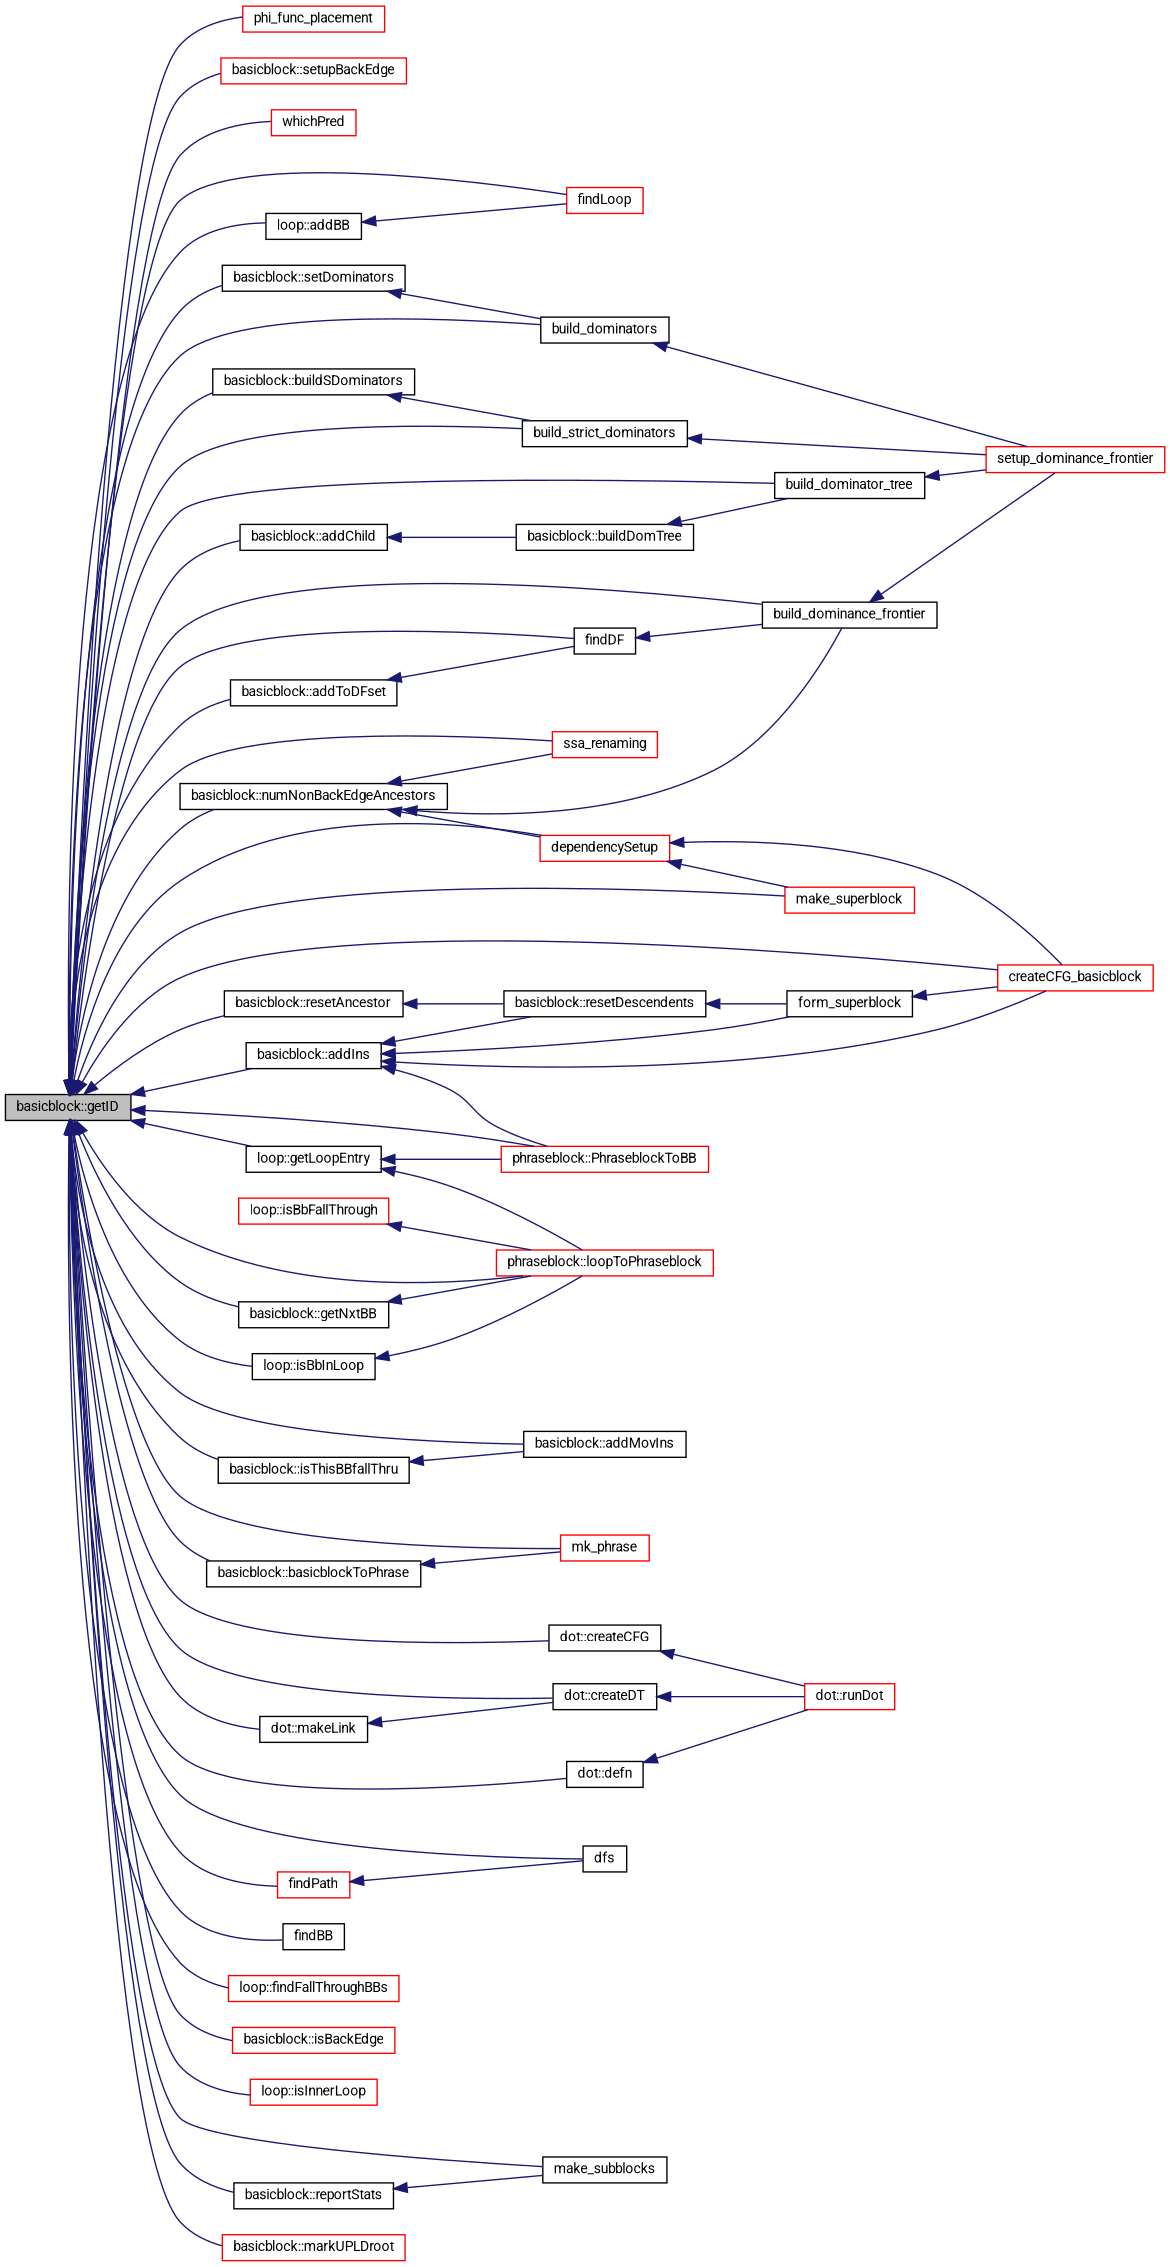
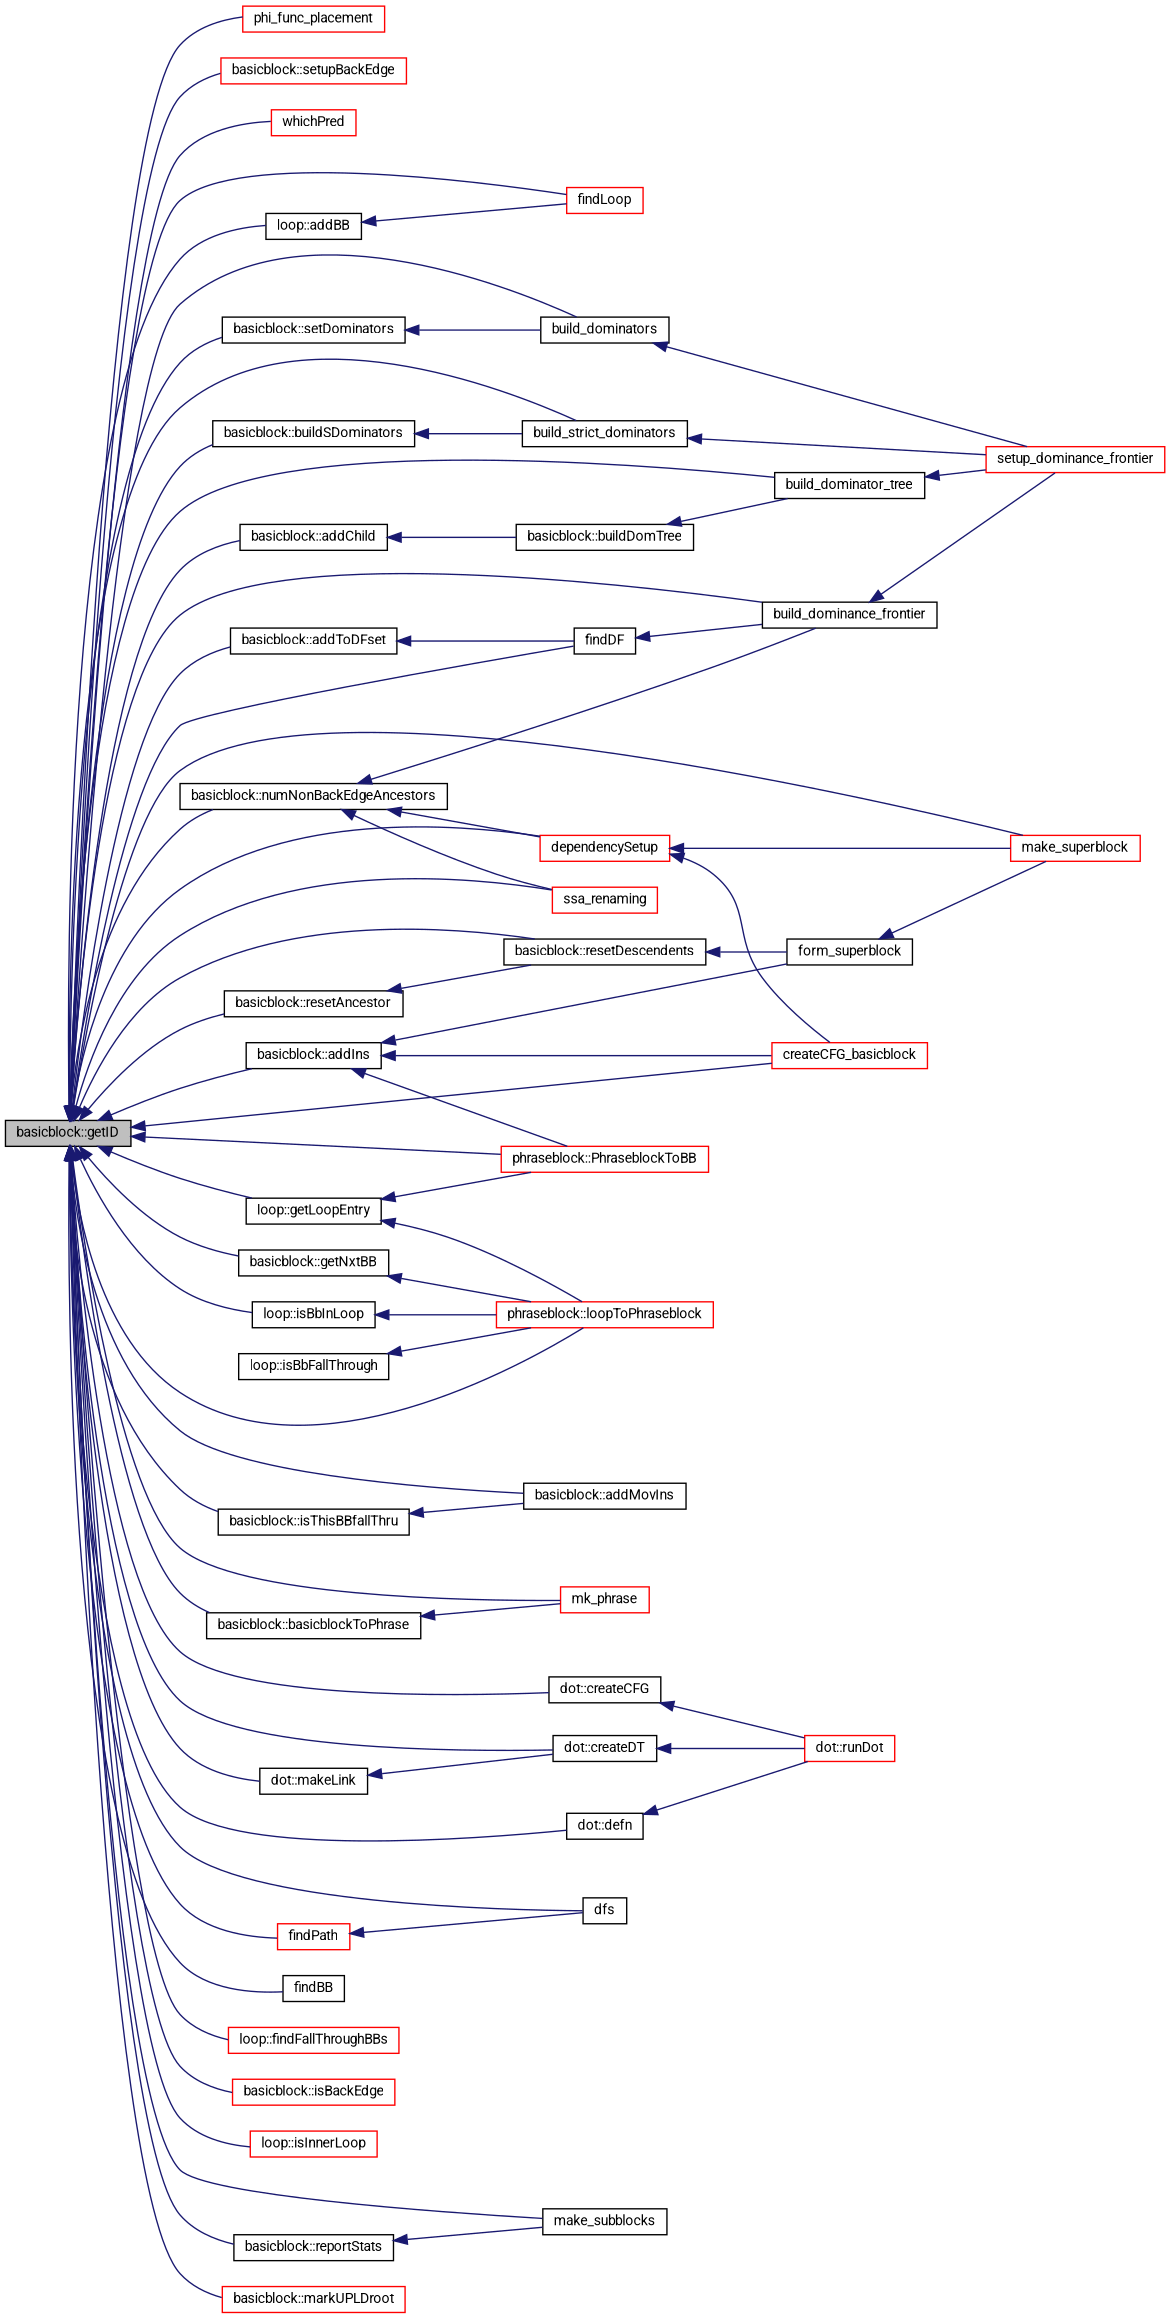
  digraph {
    fontname=Roboto
    rankdir=LR
    node [color=black fillcolor=white fontname=Roboto fontsize=10 shape=record style=filled]
    edge [color=midnightblue dir=back fontname=Roboto fontsize=10 labelfontname=Helvetica labelfontsize=10 style=solid]
    n1 [fillcolor=grey75 fontcolor=black height=0.2 label="basicblock::getID" width=0.4]
    n2 [height=0.2 label="loop::addBB" width=0.4]
    n3 [color=red height=0.2 label=findLoop width=0.4]
    n4 [height=0.2 label="basicblock::addChild" width=0.4]
    n5 [height=0.2 label=build_dominator_tree width=0.4]
    n6 [height=0.2 label="basicblock::addIns" width=0.4]
    n7 [color=red height=0.2 label=make_superblock width=0.4]
    n8 [color=red height=0.2 label=createCFG_basicblock width=0.4]
    n9 [color=red height=0.2 label="phraseblock::PhraseblockToBB" width=0.4]
    n10 [height=0.2 label="basicblock::addMovIns" width=0.4]
    n11 [height=0.2 label="basicblock::addToDFset" width=0.4]
    n12 [height=0.2 label=findDF width=0.4]
    n13 [height=0.2 label=build_dominance_frontier width=0.4]
    n14 [height=0.2 label="basicblock::basicblockToPhrase" width=0.4]
    n15 [height=0.2 label=build_dominators width=0.4]
    n16 [height=0.2 label=build_strict_dominators width=0.4]
    n17 [height=0.2 label="basicblock::buildSDominators" width=0.4]
    n18 [height=0.2 label="dot::createCFG" width=0.4]
    n19 [height=0.2 label="dot::createDT" width=0.4]
    n20 [height=0.2 label="dot::defn" width=0.4]
    n21 [color=red height=0.2 label=dependencySetup width=0.4]
    n22 [height=0.2 label=dfs width=0.4]
    n23 [height=0.2 label=findBB width=0.4]
    n24 [color=red height=0.2 label="loop::findFallThroughBBs" width=0.4]
    n25 [color=red height=0.2 label=findPath width=0.4]
    n26 [height=0.2 label="loop::getLoopEntry" width=0.4]
    n27 [color=red height=0.2 label="phraseblock::loopToPhraseblock" width=0.4]
    n28 [height=0.2 label="basicblock::getNxtBB" width=0.4]
    n29 [color=red height=0.2 label="basicblock::isBackEdge" width=0.4]
    n30 [height=0.2 label="loop::isBbInLoop" width=0.4]
    n31 [color=red height=0.2 label="loop::isInnerLoop" width=0.4]
    n32 [height=0.2 label="basicblock::isThisBBfallThru" width=0.4]
    n33 [height=0.2 label=make_subblocks width=0.4]
    n34 [height=0.2 label="dot::makeLink" width=0.4]
    n35 [color=red height=0.2 label="basicblock::markUPLDroot" width=0.4]
    n36 [height=0.2 label="basicblock::numNonBackEdgeAncestors" width=0.4]
    n37 [color=red height=0.2 label=ssa_renaming width=0.4]
    n38 [color=red height=0.2 label=phi_func_placement width=0.4]
    n39 [height=0.2 label="basicblock::reportStats" width=0.4]
    n40 [height=0.2 label="basicblock::resetAncestor" width=0.4]
    n41 [height=0.2 label="basicblock::resetDescendents" width=0.4]
    n42 [height=0.2 label="basicblock::setDominators" width=0.4]
    n43 [color=red height=0.2 label="basicblock::setupBackEdge" width=0.4]
    n44 [color=red height=0.2 label=whichPred width=0.4]
    n45 [color=red height=0.2 label=mk_phrase width=0.4]
    n46 [height=0.2 label="basicblock::buildDomTree" width=0.4]
    n47 [color=red height=0.2 label=setup_dominance_frontier width=0.4]
    n48 [height=0.2 label=form_superblock width=0.4]
    n49 [color=red height=0.2 label="dot::runDot" width=0.4]
-   n50 [color=red height=0.2 label="loop::isBbFallThrough" width=0.4]
+   n50 [height=0.2 label="loop::isBbFallThrough" width=0.4]
    n1 -> n2
    n1 -> n3
    n1 -> n4
    n1 -> n5
    n1 -> n6
    n1 -> n7
    n1 -> n8
    n1 -> n9
    n1 -> n10
    n1 -> n11
    n1 -> n12
    n1 -> n13
    n1 -> n14
    n1 -> n15
    n1 -> n16
    n1 -> n17
    n1 -> n18
    n1 -> n19
    n1 -> n20
    n1 -> n21
    n1 -> n22
    n1 -> n23
    n1 -> n24
    n1 -> n25
    n1 -> n26
    n1 -> n27
    n1 -> n28
    n1 -> n29
    n1 -> n30
    n1 -> n31
    n1 -> n32
    n1 -> n33
    n1 -> n34
    n1 -> n35
    n1 -> n36
    n1 -> n37
    n1 -> n38
    n1 -> n39
    n1 -> n40
-   n6 -> n41
+   n1 -> n41
    n1 -> n42
    n1 -> n43
    n1 -> n44
    n1 -> n45
    n2 -> n3
    n4 -> n46
    n5 -> n47
    n6 -> n8
    n6 -> n9
    n6 -> n48
    n11 -> n12
    n12 -> n13
    n13 -> n47
    n14 -> n45
    n15 -> n47
    n16 -> n47
    n17 -> n16
    n18 -> n49
    n19 -> n49
    n20 -> n49
    n21 -> n7
    n21 -> n8
    n25 -> n22
    n26 -> n9
    n26 -> n27
    n28 -> n27
    n30 -> n27
    n32 -> n10
    n34 -> n19
    n36 -> n13
    n36 -> n21
    n36 -> n37
    n39 -> n33
    n40 -> n41
    n41 -> n48
    n42 -> n15
    n46 -> n5
-   n48 -> n8
+   n48 -> n7
    n50 -> n27
  }
